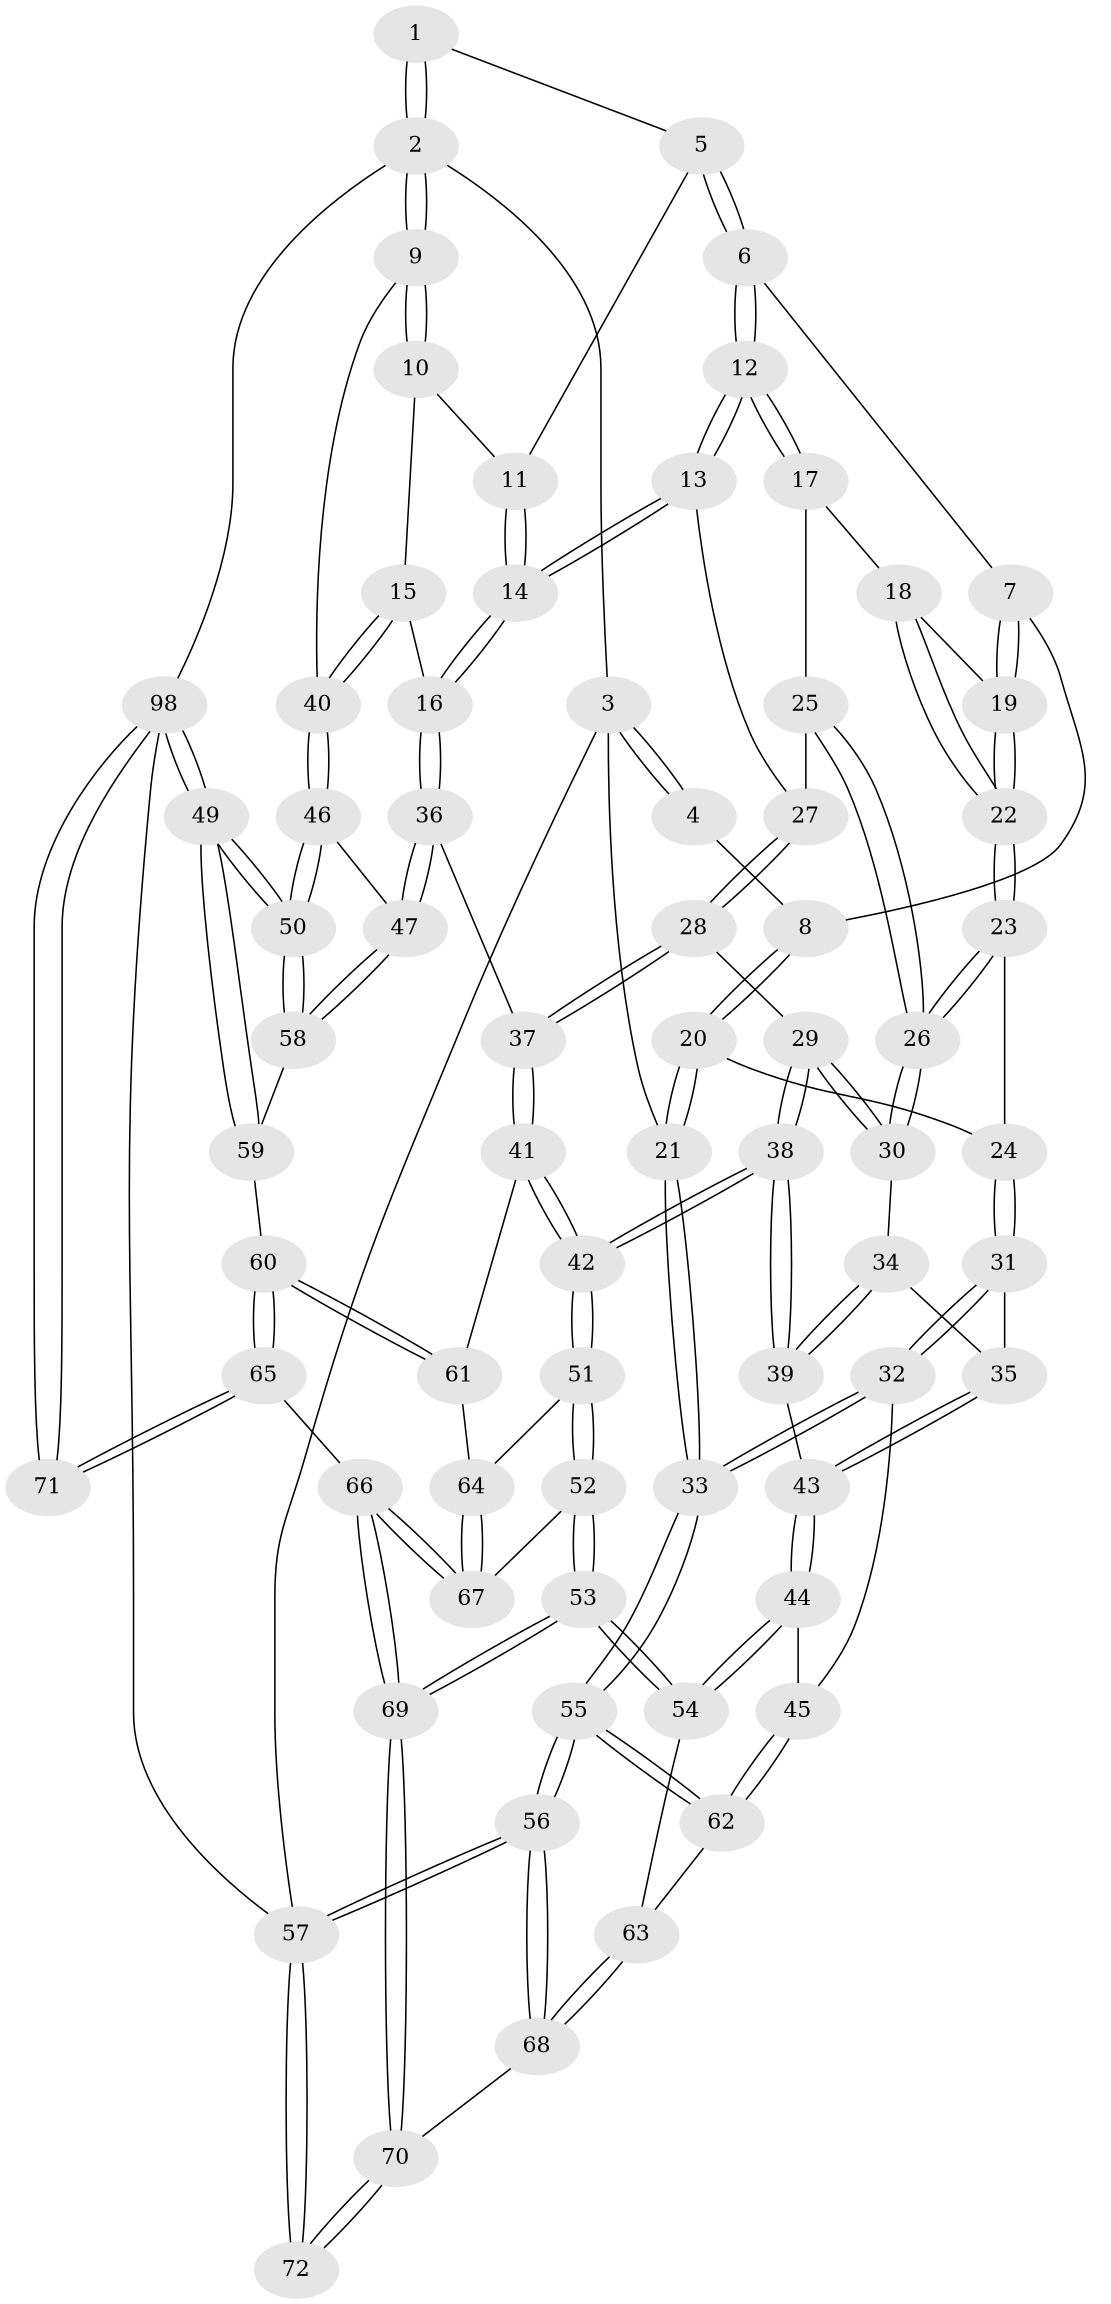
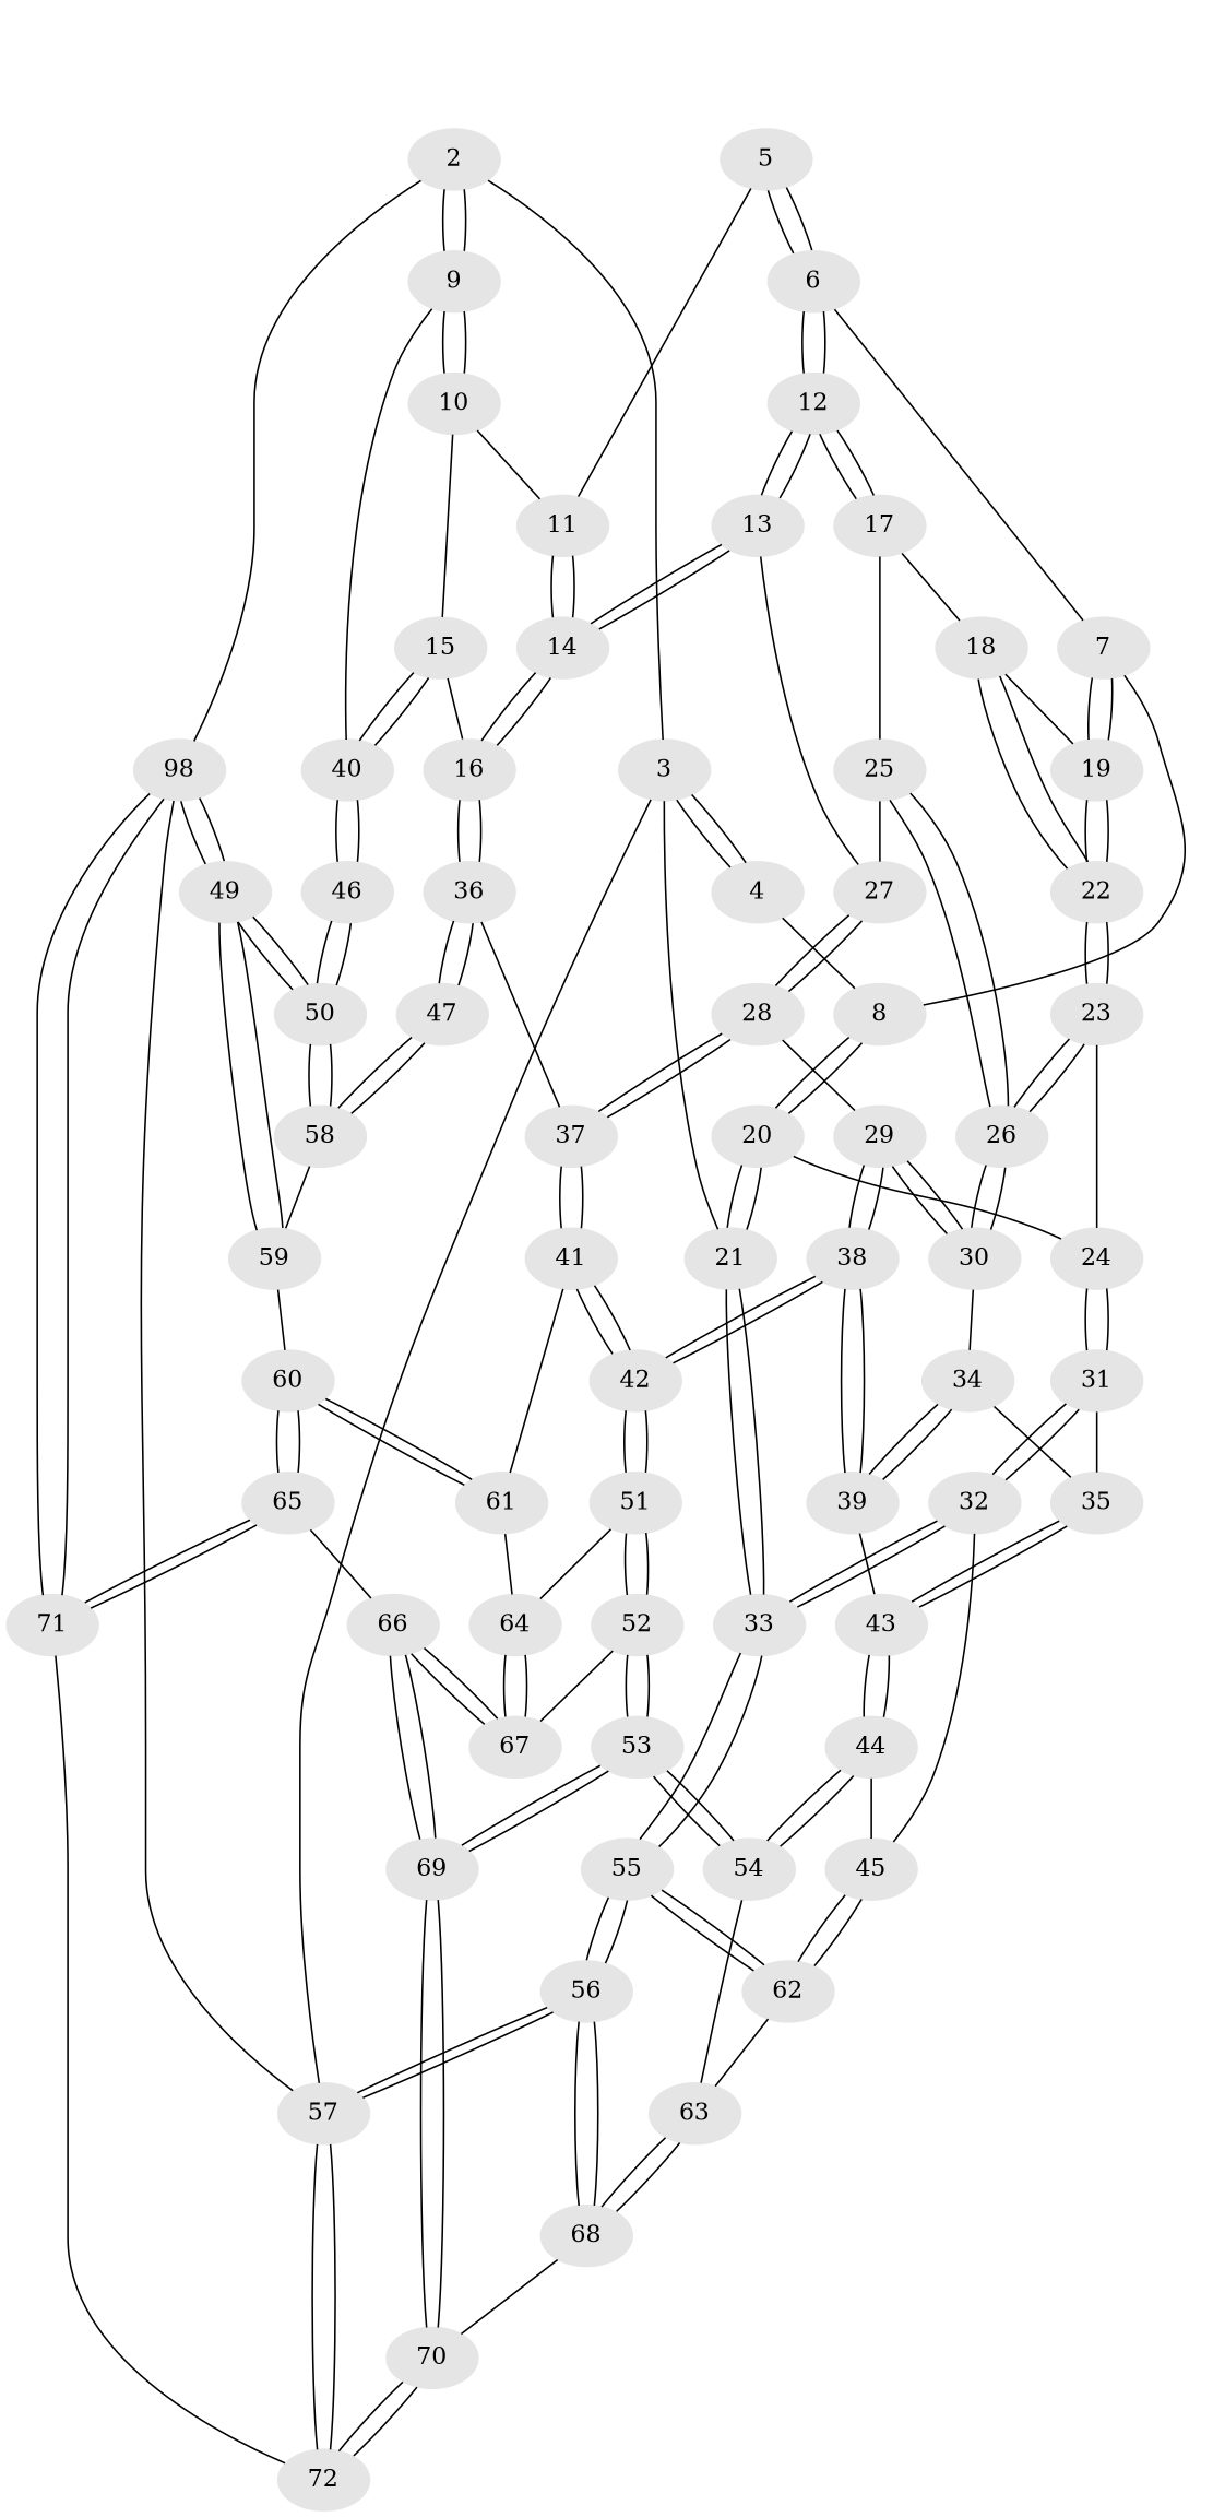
  graph {
    node [color=gray90 style=filled]
-   1
    2
    5
    3
    9
    n6 [label=98]
    6
    11
    4
    21
    57
    10
    40
    49
    71
    8
    33
    72
    20
    7
    12
    14
    19
    13
    17
    22
    24
    15
    46
    16
    27
    18
    25
    28
    36
    37
    47
    26
    23
    31
    55
    30
    32
    35
    34
    29
    38
    41
    39
    42
    45
    43
    62
    56
    44
    58
    61
    51
    50
    64
    52
    54
    63
    59
    60
    53
    67
    69
    70
    68
    65
    66
-   1 -- 2
-   1 -- 2
-   1 -- 5
    2 -- 3
    2 -- 9
    2 -- 9
    2 -- n6
    5 -- 6
    5 -- 6
    5 -- 11
    3 -- 4
    3 -- 4
    3 -- 21
    3 -- 57
    9 -- 10
    9 -- 10
    9 -- 40
    n6 -- 57
    n6 -- 49
    n6 -- 49
    n6 -- 71
    n6 -- 71
    6 -- 7
    6 -- 12
    6 -- 12
    11 -- 14
    11 -- 14
    4 -- 8
    21 -- 33
    21 -- 33
    57 -- 72
    57 -- 72
    10 -- 11
    10 -- 15
    40 -- 46
    40 -- 46
    49 -- 50
    49 -- 50
    49 -- 59
    49 -- 59
+   71 -- 72
    8 -- 20
    8 -- 20
    33 -- 55
    33 -- 55
    20 -- 21
    20 -- 21
    20 -- 24
    7 -- 8
    7 -- 19
    7 -- 19
    12 -- 13
    12 -- 13
    12 -- 17
    12 -- 17
    14 -- 16
    14 -- 16
    19 -- 22
    19 -- 22
    13 -- 14
    13 -- 14
    13 -- 27
    17 -- 18
    17 -- 25
    22 -- 23
    22 -- 23
    24 -- 31
    24 -- 31
    15 -- 40
    15 -- 40
    15 -- 16
-   46 -- 47
    46 -- 50
    46 -- 50
    16 -- 36
    16 -- 36
    27 -- 28
    27 -- 28
    18 -- 19
    18 -- 22
    18 -- 22
    25 -- 27
    25 -- 26
    25 -- 26
    28 -- 37
    28 -- 37
    28 -- 29
    36 -- 37
    36 -- 47
    36 -- 47
    37 -- 41
    37 -- 41
    47 -- 58
    47 -- 58
    26 -- 30
    26 -- 30
    23 -- 24
    23 -- 26
    23 -- 26
    31 -- 32
    31 -- 32
    31 -- 35
    55 -- 62
    55 -- 62
    55 -- 56
    55 -- 56
    30 -- 34
    32 -- 33
    32 -- 33
    32 -- 45
    35 -- 43
    35 -- 43
    34 -- 35
    34 -- 39
    34 -- 39
    29 -- 30
    29 -- 30
    29 -- 38
    29 -- 38
    38 -- 39
    38 -- 39
    38 -- 42
    38 -- 42
    41 -- 42
    41 -- 42
    41 -- 61
    39 -- 43
    42 -- 51
    42 -- 51
    45 -- 62
    45 -- 62
    43 -- 44
    43 -- 44
    62 -- 63
    56 -- 57
    56 -- 57
    56 -- 68
    56 -- 68
    44 -- 45
    44 -- 54
    44 -- 54
    58 -- 59
    61 -- 64
    51 -- 64
    51 -- 52
    51 -- 52
    50 -- 58
    50 -- 58
    64 -- 67
    64 -- 67
    52 -- 53
    52 -- 53
    52 -- 67
    54 -- 63
    63 -- 68
    63 -- 68
    59 -- 60
    60 -- 61
    60 -- 61
    60 -- 65
    60 -- 65
    53 -- 54
    53 -- 54
    53 -- 69
    53 -- 69
    69 -- 70
    69 -- 70
    70 -- 72
    70 -- 72
    68 -- 70
    65 -- 71
    65 -- 71
    65 -- 66
    66 -- 67
    66 -- 67
    66 -- 69
    66 -- 69
  }
